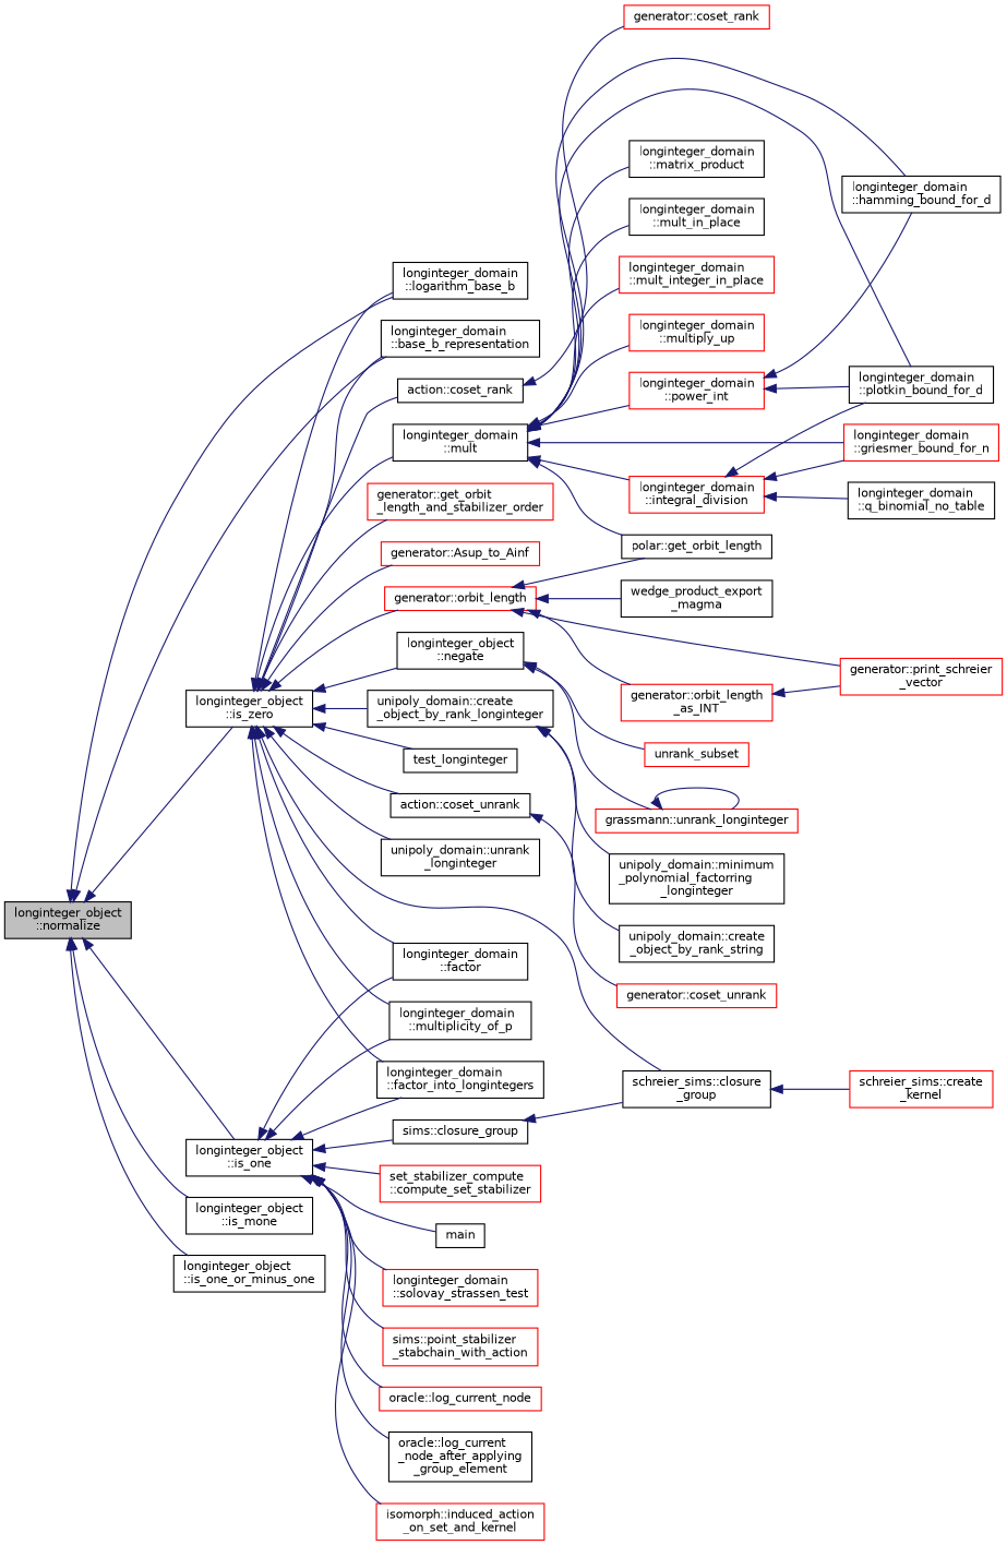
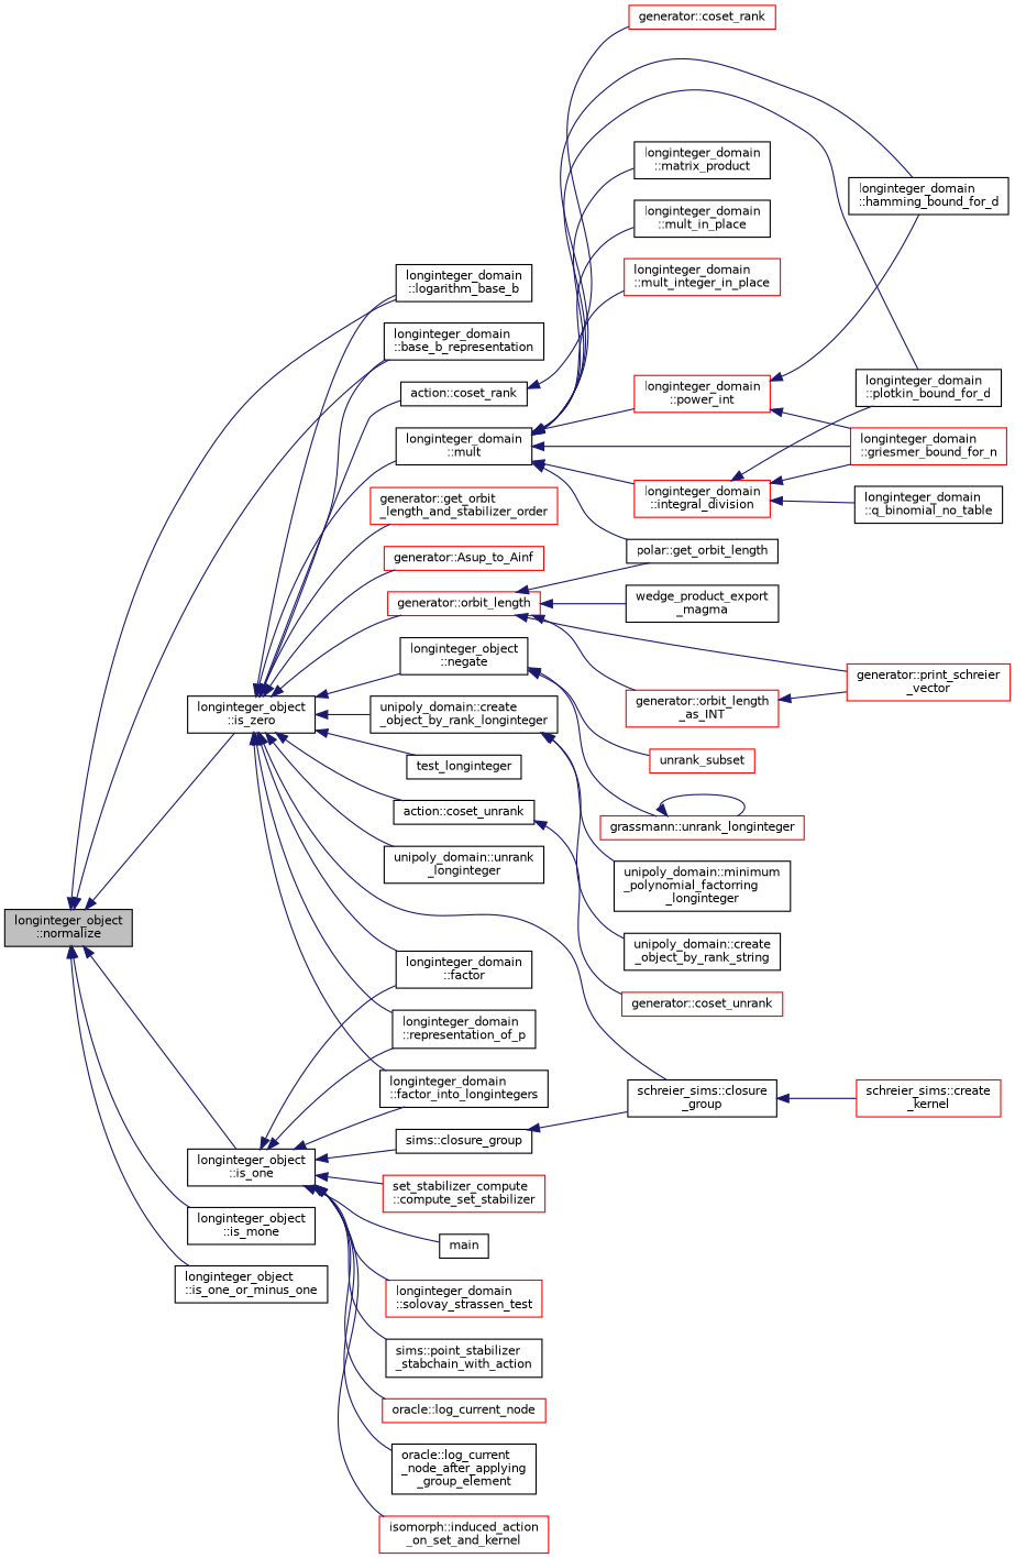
  digraph {
    rankdir=LR
    node [color=black fillcolor=white fontname=Helvetica fontsize=10 shape=record style=filled]
    edge [color=midnightblue dir=back fontname=Helvetica fontsize=10 labelfontname=Helvetica labelfontsize=10 style=solid]
    n1 [fillcolor=grey75 fontcolor=black height=0.2 label="longinteger_object\l::normalize" width=0.4]
    n2 [height=0.2 label="longinteger_domain\l::logarithm_base_b" width=0.4]
    n3 [height=0.2 label="longinteger_domain\l::base_b_representation" width=0.4]
    n4 [height=0.2 label="longinteger_object\l::is_zero" width=0.4]
    n5 [height=0.2 label="longinteger_object\l::is_one" width=0.4]
    n6 [height=0.2 label="longinteger_object\l::is_mone" width=0.4]
    n7 [height=0.2 label="longinteger_object\l::is_one_or_minus_one" width=0.4]
    n8 [height=0.2 label="longinteger_domain\l::mult" width=0.4]
-   n9 [height=0.2 label="longinteger_domain\l::multiplicity_of_p" width=0.4]
+   n9 [height=0.2 label="longinteger_domain\l::representation_of_p" width=0.4]
    n10 [height=0.2 label="longinteger_domain\l::factor_into_longintegers" width=0.4]
    n11 [height=0.2 label="longinteger_domain\l::factor" width=0.4]
    n12 [height=0.2 label=test_longinteger width=0.4]
    n13 [height=0.2 label="longinteger_object\l::negate" width=0.4]
    n14 [height=0.2 label="unipoly_domain::create\l_object_by_rank_longinteger" width=0.4]
    n15 [height=0.2 label="unipoly_domain::unrank\l_longinteger" width=0.4]
    n16 [height=0.2 label="action::coset_unrank" width=0.4]
    n17 [height=0.2 label="action::coset_rank" width=0.4]
    n18 [height=0.2 label="schreier_sims::closure\l_group" width=0.4]
    n19 [color=red height=0.2 label="generator::orbit_length" width=0.4]
    n20 [color=red height=0.2 label="generator::get_orbit\l_length_and_stabilizer_order" width=0.4]
    n21 [color=red height=0.2 label="generator::Asup_to_Ainf" width=0.4]
    n22 [height=0.2 label=main width=0.4]
    n23 [color=red height=0.2 label="longinteger_domain\l::solovay_strassen_test" width=0.4]
-   n24 [color=red height=0.2 label="sims::point_stabilizer\l_stabchain_with_action" width=0.4]
+   n24 [height=0.2 label="sims::point_stabilizer\l_stabchain_with_action" width=0.4]
    n25 [height=0.2 label="sims::closure_group" width=0.4]
    n26 [color=red height=0.2 label="set_stabilizer_compute\l::compute_set_stabilizer" width=0.4]
    n27 [color=red height=0.2 label="oracle::log_current_node" width=0.4]
    n28 [height=0.2 label="oracle::log_current\l_node_after_applying\l_group_element" width=0.4]
    n29 [color=red height=0.2 label="isomorph::induced_action\l_on_set_and_kernel" width=0.4]
    n30 [height=0.2 label="longinteger_domain\l::mult_in_place" width=0.4]
    n31 [color=red height=0.2 label="longinteger_domain\l::mult_integer_in_place" width=0.4]
-   n32 [color=red height=0.2 label="longinteger_domain\l::multiply_up" width=0.4]
    n33 [color=red height=0.2 label="longinteger_domain\l::integral_division" width=0.4]
    n34 [height=0.2 label="longinteger_domain\l::plotkin_bound_for_d" width=0.4]
    n35 [color=red height=0.2 label="longinteger_domain\l::griesmer_bound_for_n" width=0.4]
    n36 [color=red height=0.2 label="longinteger_domain\l::power_int" width=0.4]
    n37 [height=0.2 label="longinteger_domain\l::hamming_bound_for_d" width=0.4]
    n38 [height=0.2 label="longinteger_domain\l::matrix_product" width=0.4]
    n39 [height=0.2 label="polar::get_orbit_length" width=0.4]
    n40 [color=red height=0.2 label="grassmann::unrank_longinteger" width=0.4]
    n41 [color=red height=0.2 label=unrank_subset width=0.4]
    n42 [height=0.2 label="unipoly_domain::create\l_object_by_rank_string" width=0.4]
    n43 [height=0.2 label="unipoly_domain::minimum\l_polynomial_factorring\l_longinteger" width=0.4]
    n44 [color=red height=0.2 label="generator::coset_unrank" width=0.4]
    n45 [color=red height=0.2 label="generator::coset_rank" width=0.4]
    n46 [color=red height=0.2 label="schreier_sims::create\l_kernel" width=0.4]
    n47 [height=0.2 label="wedge_product_export\l_magma" width=0.4]
    n48 [color=red height=0.2 label="generator::orbit_length\l_as_INT" width=0.4]
    n49 [color=red height=0.2 label="generator::print_schreier\l_vector" width=0.4]
    n50 [height=0.2 label="longinteger_domain\l::q_binomial_no_table" width=0.4]
    n1 -> n2
    n1 -> n3
    n1 -> n4
    n1 -> n5
    n1 -> n6
    n1 -> n7
    n4 -> n2
    n4 -> n3
    n4 -> n8
    n4 -> n9
    n4 -> n10
    n4 -> n11
    n4 -> n12
    n4 -> n13
    n4 -> n14
    n4 -> n15
    n4 -> n16
    n4 -> n17
    n4 -> n18
    n4 -> n19
    n4 -> n20
    n4 -> n21
    n5 -> n9
    n5 -> n10
    n5 -> n11
    n5 -> n22
    n5 -> n23
    n5 -> n24
    n5 -> n25
    n5 -> n26
    n5 -> n27
    n5 -> n28
    n5 -> n29
    n8 -> n30
    n8 -> n31
-   n8 -> n32
    n8 -> n33
    n8 -> n34
    n8 -> n35
    n8 -> n36
    n8 -> n37
    n8 -> n38
    n8 -> n39
    n13 -> n40
    n13 -> n41
    n14 -> n42
    n14 -> n43
    n16 -> n44
    n17 -> n45
    n18 -> n46
    n19 -> n39
    n19 -> n47
    n19 -> n48
    n19 -> n49
    n25 -> n18
    n33 -> n34
    n33 -> n35
    n33 -> n50
-   n36 -> n34
+   n36 -> n35
    n36 -> n37
    n40 -> n40
    n48 -> n49
  }
